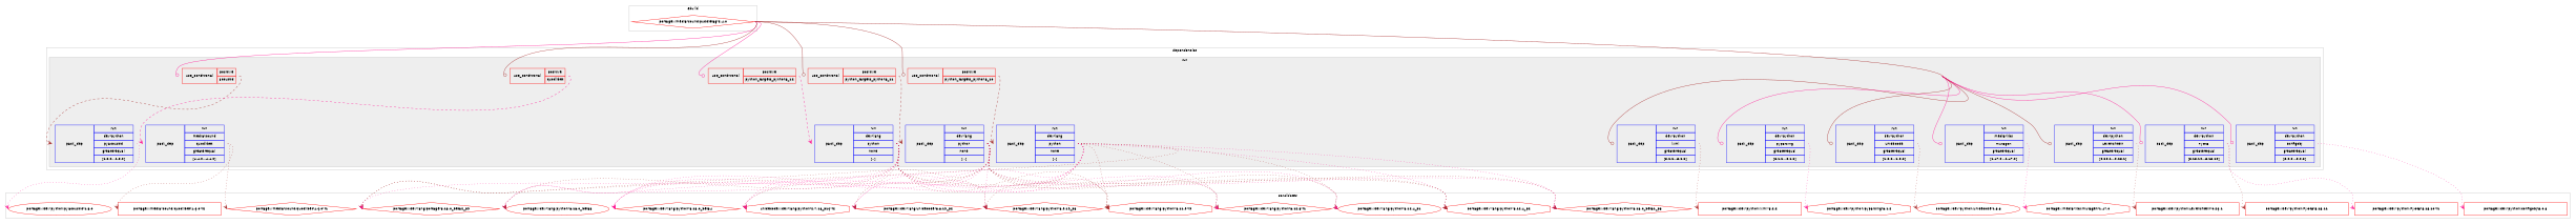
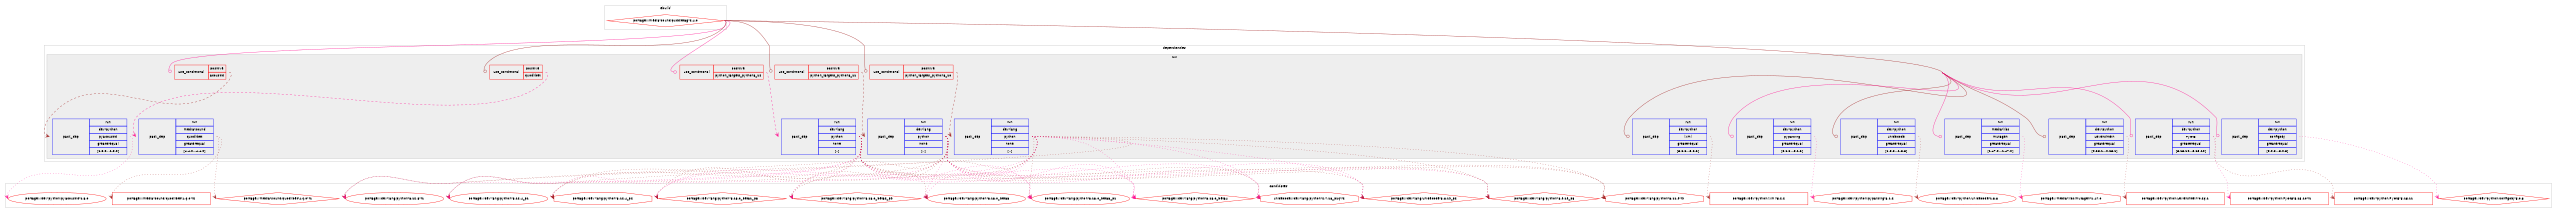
  digraph {
    compound=true
    concentrate=true
    fontname=Helvetica
    fontsize=10
    newrank=true
    rankdir=TB
    ranksep=1.5
    node [color=red fontname=Helvetica fontsize=10 shape=none]
    edge [arrowhead=vee color=brown headport=w style=dotted tailport=e weight=100]
    n1 [label="portage://media-sound/puddletag-2.4.0" shape=diamond width=4]
    n2 [color=blue label=<<TABLE BORDER="0" CELLBORDER="1" CELLSPACING="0" CELLPADDING="4" WIDTH="220"><TR><TD ROWSPAN="6" CELLPADDING="30">pack_dep</TD></TR><TR><TD WIDTH="110">run</TD></TR><TR><TD>dev-python</TD></TR><TR><TD>pyacoustid</TD></TR><TR><TD>greaterequal</TD></TR><TR><TD>[1.3.0,,,1.3.0]</TD></TR></TABLE>>]
    n3 [label=<<TABLE BORDER="0" CELLBORDER="1" CELLSPACING="0" CELLPADDING="4"><TR><TD ROWSPAN="3" CELLPADDING="10">use_conditional</TD></TR><TR><TD>positive</TD></TR><TR><TD>acoustid</TD></TR></TABLE>>]
    n4 [color=blue label=<<TABLE BORDER="0" CELLBORDER="1" CELLSPACING="0" CELLPADDING="4" WIDTH="220"><TR><TD ROWSPAN="6" CELLPADDING="30">pack_dep</TD></TR><TR><TD WIDTH="110">run</TD></TR><TR><TD>dev-lang</TD></TR><TR><TD>python</TD></TR><TR><TD>none</TD></TR><TR><TD>[,,]</TD></TR></TABLE>>]
    n5 [label=<<TABLE BORDER="0" CELLBORDER="1" CELLSPACING="0" CELLPADDING="4"><TR><TD ROWSPAN="3" CELLPADDING="10">use_conditional</TD></TR><TR><TD>positive</TD></TR><TR><TD>python_targets_python3_10</TD></TR></TABLE>>]
    n6 [color=blue label=<<TABLE BORDER="0" CELLBORDER="1" CELLSPACING="0" CELLPADDING="4" WIDTH="220"><TR><TD ROWSPAN="6" CELLPADDING="30">pack_dep</TD></TR><TR><TD WIDTH="110">run</TD></TR><TR><TD>dev-lang</TD></TR><TR><TD>python</TD></TR><TR><TD>none</TD></TR><TR><TD>[,,]</TD></TR></TABLE>>]
    n7 [label=<<TABLE BORDER="0" CELLBORDER="1" CELLSPACING="0" CELLPADDING="4"><TR><TD ROWSPAN="3" CELLPADDING="10">use_conditional</TD></TR><TR><TD>positive</TD></TR><TR><TD>python_targets_python3_11</TD></TR></TABLE>>]
    n8 [color=blue label=<<TABLE BORDER="0" CELLBORDER="1" CELLSPACING="0" CELLPADDING="4" WIDTH="220"><TR><TD ROWSPAN="6" CELLPADDING="30">pack_dep</TD></TR><TR><TD WIDTH="110">run</TD></TR><TR><TD>dev-lang</TD></TR><TR><TD>python</TD></TR><TR><TD>none</TD></TR><TR><TD>[,,]</TD></TR></TABLE>>]
    n9 [label=<<TABLE BORDER="0" CELLBORDER="1" CELLSPACING="0" CELLPADDING="4"><TR><TD ROWSPAN="3" CELLPADDING="10">use_conditional</TD></TR><TR><TD>positive</TD></TR><TR><TD>python_targets_python3_12</TD></TR></TABLE>>]
    n10 [color=blue label=<<TABLE BORDER="0" CELLBORDER="1" CELLSPACING="0" CELLPADDING="4" WIDTH="220"><TR><TD ROWSPAN="6" CELLPADDING="30">pack_dep</TD></TR><TR><TD WIDTH="110">run</TD></TR><TR><TD>media-sound</TD></TR><TR><TD>quodlibet</TD></TR><TR><TD>greaterequal</TD></TR><TR><TD>[4.4.0,,,4.4.0]</TD></TR></TABLE>>]
    n11 [label=<<TABLE BORDER="0" CELLBORDER="1" CELLSPACING="0" CELLPADDING="4"><TR><TD ROWSPAN="3" CELLPADDING="10">use_conditional</TD></TR><TR><TD>positive</TD></TR><TR><TD>quodlibet</TD></TR></TABLE>>]
    n12 [color=blue label=<<TABLE BORDER="0" CELLBORDER="1" CELLSPACING="0" CELLPADDING="4" WIDTH="220"><TR><TD ROWSPAN="6" CELLPADDING="30">pack_dep</TD></TR><TR><TD WIDTH="110">run</TD></TR><TR><TD>dev-python</TD></TR><TR><TD>Levenshtein</TD></TR><TR><TD>greaterequal</TD></TR><TR><TD>[0.25.1,,,0.25.1]</TD></TR></TABLE>>]
    n13 [color=blue label=<<TABLE BORDER="0" CELLBORDER="1" CELLSPACING="0" CELLPADDING="4" WIDTH="220"><TR><TD ROWSPAN="6" CELLPADDING="30">pack_dep</TD></TR><TR><TD WIDTH="110">run</TD></TR><TR><TD>dev-python</TD></TR><TR><TD>PyQt5</TD></TR><TR><TD>greaterequal</TD></TR><TR><TD>[5.15.10,,,5.15.10]</TD></TR></TABLE>>]
    n14 [color=blue label=<<TABLE BORDER="0" CELLBORDER="1" CELLSPACING="0" CELLPADDING="4" WIDTH="220"><TR><TD ROWSPAN="6" CELLPADDING="30">pack_dep</TD></TR><TR><TD WIDTH="110">run</TD></TR><TR><TD>dev-python</TD></TR><TR><TD>configobj</TD></TR><TR><TD>greaterequal</TD></TR><TR><TD>[5.0.8,,,5.0.8]</TD></TR></TABLE>>]
    n15 [color=blue label=<<TABLE BORDER="0" CELLBORDER="1" CELLSPACING="0" CELLPADDING="4" WIDTH="220"><TR><TD ROWSPAN="6" CELLPADDING="30">pack_dep</TD></TR><TR><TD WIDTH="110">run</TD></TR><TR><TD>dev-python</TD></TR><TR><TD>lxml</TD></TR><TR><TD>greaterequal</TD></TR><TR><TD>[5.2.2,,,5.2.2]</TD></TR></TABLE>>]
    n16 [color=blue label=<<TABLE BORDER="0" CELLBORDER="1" CELLSPACING="0" CELLPADDING="4" WIDTH="220"><TR><TD ROWSPAN="6" CELLPADDING="30">pack_dep</TD></TR><TR><TD WIDTH="110">run</TD></TR><TR><TD>dev-python</TD></TR><TR><TD>pyparsing</TD></TR><TR><TD>greaterequal</TD></TR><TR><TD>[3.1.2,,,3.1.2]</TD></TR></TABLE>>]
    n17 [color=blue label=<<TABLE BORDER="0" CELLBORDER="1" CELLSPACING="0" CELLPADDING="4" WIDTH="220"><TR><TD ROWSPAN="6" CELLPADDING="30">pack_dep</TD></TR><TR><TD WIDTH="110">run</TD></TR><TR><TD>dev-python</TD></TR><TR><TD>unidecode</TD></TR><TR><TD>greaterequal</TD></TR><TR><TD>[1.3.8,,,1.3.8]</TD></TR></TABLE>>]
    n18 [color=blue label=<<TABLE BORDER="0" CELLBORDER="1" CELLSPACING="0" CELLPADDING="4" WIDTH="220"><TR><TD ROWSPAN="6" CELLPADDING="30">pack_dep</TD></TR><TR><TD WIDTH="110">run</TD></TR><TR><TD>media-libs</TD></TR><TR><TD>mutagen</TD></TR><TR><TD>greaterequal</TD></TR><TR><TD>[1.47.0,,,1.47.0]</TD></TR></TABLE>>]
    n19 [label="portage://dev-lang/python-3.13.0_beta4" shape=diamond width=4]
+   n20 [label="portage://dev-lang/python-3.13.0_beta3_p1" shape=ellipse width=4]
    n21 [label="portage://dev-lang/python-3.13.0_beta3" shape=ellipse width=4]
-   n22 [label="portage://dev-lang/portage-3.13.0_beta2_p9" shape=diamond width=4]
+   n22 [label="portage://dev-lang/python-3.13.0_beta2_p9" shape=diamond width=4]
    n23 [label="portage://dev-lang/python-3.13.0_beta1_p3" shape=diamond width=4]
    n24 [label="portage://dev-lang/python-3.12.4_p2" shape=octagon width=4]
    n25 [label="portage://dev-lang/python-3.12.4_p1" shape=ellipse width=4]
-   n26 [label="portage://dev-lang/python-3.12.3-r1" shape=diamond width=4]
+   n26 [label="portage://dev-lang/python-3.12.3-r1" shape=ellipse width=4]
    n27 [label="portage://dev-lang/python-3.11.9-r9" shape=octagon width=4]
    n28 [label="portage://dev-lang/python-3.9.19_p3" shape=diamond width=4]
    n29 [label="portage://dev-lang/unidecode-3.8.19_p2" shape=diamond width=4]
    n30 [label="unidecode://dev-lang/python-2.7.18_p16-r2" shape=octagon width=4]
    n31 [label="portage://dev-python/pyacoustid-1.3.0" shape=ellipse width=4]
    n32 [label="portage://media-sound/quodlibet-4.6.0-r2" shape=box width=4]
    n33 [label="portage://media-sound/quodlibet-4.6.0-r1" shape=diamond width=4]
    n34 [label="portage://dev-python/Levenshtein-0.26.1" shape=box width=4]
    n35 [label="portage://dev-python/PyQt5-5.15.11" shape=box width=4]
    n36 [label="portage://dev-python/PyQt5-5.15.10-r1" shape=box width=4]
-   n37 [label="portage://dev-python/configobj-5.0.8" shape=box width=4]
+   n37 [label="portage://dev-python/configobj-5.0.8" shape=diamond width=4]
    n38 [label="portage://dev-python/lxml-5.2.2" shape=box width=4]
    n39 [label="portage://dev-python/pyparsing-3.1.2" shape=octagon width=4]
    n40 [label="portage://dev-python/unidecode-1.3.8" shape=ellipse width=4]
    n41 [label="portage://media-libs/mutagen-1.47.0" shape=octagon width=4]
    subgraph cluster_1 {
      color=gray
      label=<<i>ebuild</i>>
      n1
    }
    subgraph cluster_2 {
      color=gray
      label=<<i>dependencies</i>>
      subgraph cluster_3 {
        color=gray
        fillcolor="#eeeeee"
        label=<<i>compile</i>>
        style=filled
      }
      subgraph cluster_4 {
        color=gray
        fillcolor="#eeeeee"
        label=<<i>compile and run</i>>
        style=filled
      }
      subgraph cluster_5 {
        color=gray
        fillcolor="#eeeeee"
        label=<<i>run</i>>
        style=filled
        subgraph sub_6 {
          color=gray
          fillcolor="#eeeeee"
          label=<<i>run</i>>
          style=filled
          n3
          subgraph sub_7 {
            color=gray
            fillcolor="#eeeeee"
            label=<<i>run</i>>
            style=filled
            n2
          }
        }
        subgraph sub_8 {
          color=gray
          fillcolor="#eeeeee"
          label=<<i>run</i>>
          style=filled
          n5
          subgraph sub_9 {
            color=gray
            fillcolor="#eeeeee"
            label=<<i>run</i>>
            style=filled
            n4
          }
        }
        subgraph sub_10 {
          color=gray
          fillcolor="#eeeeee"
          label=<<i>run</i>>
          style=filled
          n7
          subgraph sub_11 {
            color=gray
            fillcolor="#eeeeee"
            label=<<i>run</i>>
            style=filled
            n6
          }
        }
        subgraph sub_12 {
          color=gray
          fillcolor="#eeeeee"
          label=<<i>run</i>>
          style=filled
          n9
          subgraph sub_13 {
            color=gray
            fillcolor="#eeeeee"
            label=<<i>run</i>>
            style=filled
            n8
          }
        }
        subgraph sub_14 {
          color=gray
          fillcolor="#eeeeee"
          label=<<i>run</i>>
          style=filled
          n11
          subgraph sub_15 {
            color=gray
            fillcolor="#eeeeee"
            label=<<i>run</i>>
            style=filled
            n10
          }
        }
        subgraph sub_16 {
          color=gray
          fillcolor="#eeeeee"
          label=<<i>run</i>>
          style=filled
          n12
        }
        subgraph sub_17 {
          color=gray
          fillcolor="#eeeeee"
          label=<<i>run</i>>
          style=filled
          n13
        }
        subgraph sub_18 {
          color=gray
          fillcolor="#eeeeee"
          label=<<i>run</i>>
          style=filled
          n14
        }
        subgraph sub_19 {
          color=gray
          fillcolor="#eeeeee"
          label=<<i>run</i>>
          style=filled
          n15
        }
        subgraph sub_20 {
          color=gray
          fillcolor="#eeeeee"
          label=<<i>run</i>>
          style=filled
          n16
        }
        subgraph sub_21 {
          color=gray
          fillcolor="#eeeeee"
          label=<<i>run</i>>
          style=filled
          n17
        }
        subgraph sub_22 {
          color=gray
          fillcolor="#eeeeee"
          label=<<i>run</i>>
          style=filled
          n18
        }
      }
    }
    subgraph cluster_23 {
      color=gray
      label=<<i>candidates</i>>
      rank=same
      subgraph sub_24 {
        color=black
        label=<<i>candidates</i>>
        nodesep=1
        rank=same
        n19
+       n20
        n21
        n22
        n23
        n24
        n25
        n26
        n27
        n28
        n29
        n30
      }
      subgraph sub_25 {
        color=black
        label=<<i>candidates</i>>
        nodesep=1
        rank=same
        n31
      }
      subgraph sub_26 {
        color=black
        label=<<i>candidates</i>>
        nodesep=1
        rank=same
        n19
+       n20
        n21
        n22
        n23
        n24
        n25
        n26
        n27
        n28
        n29
        n30
      }
      subgraph sub_27 {
        color=black
        label=<<i>candidates</i>>
        nodesep=1
        rank=same
        n19
+       n20
        n21
        n22
        n23
        n24
        n25
        n26
        n27
        n28
        n29
        n30
      }
      subgraph sub_28 {
        color=black
        label=<<i>candidates</i>>
        nodesep=1
        rank=same
        n32
        n33
      }
      subgraph sub_29 {
        color=black
        label=<<i>candidates</i>>
        nodesep=1
        rank=same
        n34
      }
      subgraph sub_30 {
        color=black
        label=<<i>candidates</i>>
        nodesep=1
        rank=same
        n35
        n36
      }
      subgraph sub_31 {
        color=black
        label=<<i>candidates</i>>
        nodesep=1
        rank=same
        n37
      }
      subgraph sub_32 {
        color=black
        label=<<i>candidates</i>>
        nodesep=1
        rank=same
        n38
      }
      subgraph sub_33 {
        color=black
        label=<<i>candidates</i>>
        nodesep=1
        rank=same
        n39
      }
      subgraph sub_34 {
        color=black
        label=<<i>candidates</i>>
        nodesep=1
        rank=same
        n40
      }
      subgraph sub_35 {
        color=black
        label=<<i>candidates</i>>
        nodesep=1
        rank=same
        n41
      }
    }
    n1 -> n3 [arrowhead=odot color=deeppink style=solid weight=20]
    n1 -> n5 [arrowhead=odot style=solid weight=20]
    n1 -> n7 [arrowhead=odot style=solid weight=20]
    n1 -> n9 [arrowhead=odot color=deeppink style=solid weight=20]
    n1 -> n11 [arrowhead=odot style=solid weight=20]
    n1 -> n12 [arrowhead=odot style=solid weight=20]
    n1 -> n13 [arrowhead=odot color=deeppink style=solid weight=20]
    n1 -> n14 [arrowhead=odot color=deeppink style=solid weight=20]
    n1 -> n15 [arrowhead=odot style=solid weight=20]
    n1 -> n16 [arrowhead=odot color=deeppink style=solid weight=20]
    n1 -> n17 [arrowhead=odot style=solid weight=20]
    n1 -> n18 [arrowhead=odot color=deeppink style=solid weight=20]
    n2 -> n31 [color=deeppink]
    n3 -> n2 [style=dashed weight=20]
    n4 -> n19 [color=deeppink]
+   n4 -> n20
    n4 -> n21 [color=deeppink]
    n4 -> n22
    n4 -> n23 [color=deeppink]
    n4 -> n24 [color=deeppink]
    n4 -> n25
    n4 -> n26
    n4 -> n27
    n4 -> n28
    n4 -> n29 [color=deeppink]
    n4 -> n30 [color=deeppink]
    n5 -> n4 [style=dashed weight=20]
    n6 -> n19 [color=deeppink]
+   n6 -> n20 [color=deeppink]
    n6 -> n21 [color=deeppink]
    n6 -> n22
    n6 -> n23 [color=deeppink]
    n6 -> n24
    n6 -> n25
    n6 -> n26
    n6 -> n27
    n6 -> n28 [color=deeppink]
    n6 -> n29 [color=deeppink]
    n6 -> n30
    n7 -> n6 [style=dashed weight=20]
    n8 -> n19 [color=deeppink]
+   n8 -> n20 [color=deeppink]
    n8 -> n21
    n8 -> n22 [color=deeppink]
    n8 -> n23
    n8 -> n24
    n8 -> n25 [color=deeppink]
    n8 -> n26 [color=deeppink]
    n8 -> n27
    n8 -> n28
    n8 -> n29
    n8 -> n30 [color=deeppink]
    n9 -> n8 [color=deeppink style=dashed weight=20]
    n10 -> n32
    n10 -> n33
    n11 -> n10 [color=deeppink style=dashed weight=20]
    n12 -> n34
    n13 -> n35
    n13 -> n36 [color=deeppink]
    n14 -> n37 [color=deeppink]
    n15 -> n38
    n16 -> n39 [color=deeppink]
    n17 -> n40
    n18 -> n41 [color=deeppink]
  }
